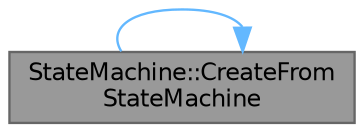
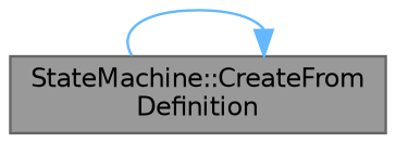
  digraph {
    rankdir=RL
-   n1 [color=gray40 fillcolor=grey60 fontcolor=black fontname=Helvetica fontsize=10 height=0.2 label="StateMachine::CreateFrom\lStateMachine" shape=box style=filled width=0.4]
+   n1 [color=gray40 fillcolor=grey60 fontcolor=black fontname=Helvetica fontsize=10 height=0.2 label="StateMachine::CreateFrom\lDefinition" shape=box style=filled width=0.4]
    n1 -> n1 [color=steelblue1 dir=back fontname=Helvetica fontsize=10 labelfontname=Helvetica labelfontsize=10 style=solid]
  }
